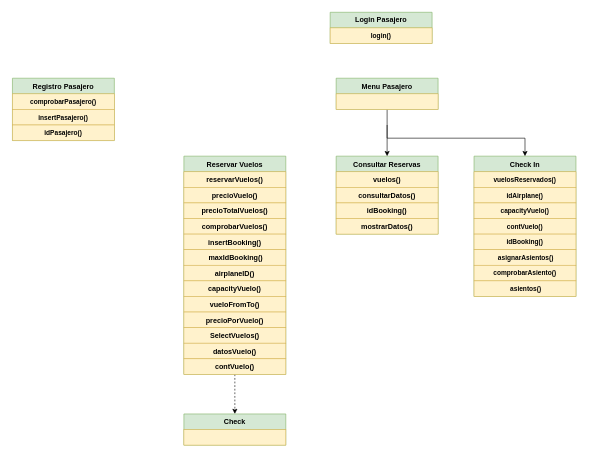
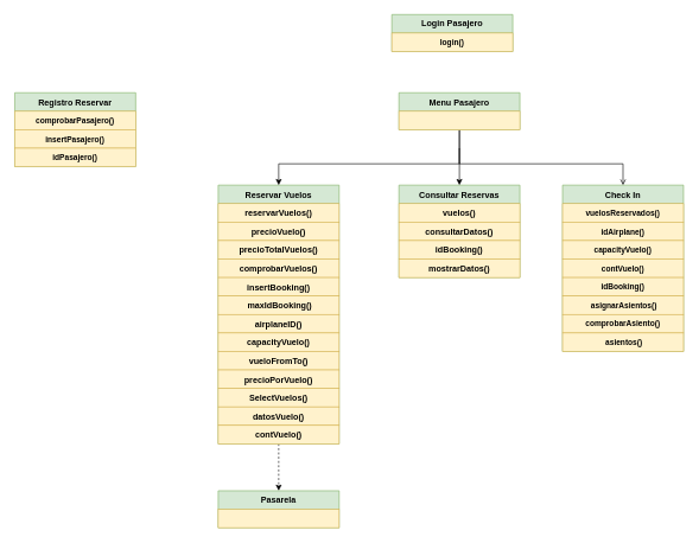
  <mxCell id="0" />
  <mxCell id="1" parent="0" />
- <mxCell id="2" value="Registro Pasajero" style="swimlane;fontStyle=1;childLayout=stackLayout;horizontal=1;startSize=26;horizontalStack=0;resizeParent=1;resizeParentMax=0;resizeLast=0;collapsible=1;marginBottom=0;strokeColor=#82b366;fillColor=#d5e8d4;" parent="1" vertex="1"><mxGeometry x="20" y="130" width="170" height="104" as="geometry" /></mxCell>
+ <mxCell id="2" value="Registro Reservar" style="swimlane;fontStyle=1;childLayout=stackLayout;horizontal=1;startSize=26;horizontalStack=0;resizeParent=1;resizeParentMax=0;resizeLast=0;collapsible=1;marginBottom=0;strokeColor=#82b366;fillColor=#d5e8d4;" parent="1" vertex="1"><mxGeometry x="20" y="130" width="170" height="104" as="geometry" /></mxCell>
  <mxCell id="3" value="comprobarPasajero()" style="text;align=center;verticalAlign=middle;spacingLeft=4;spacingRight=4;overflow=hidden;rotatable=0;points=[[0,0.5],[1,0.5]];portConstraint=eastwest;fillColor=#fff2cc;strokeColor=#d6b656;fontStyle=1;fontFamily=Helvetica;fontSize=11;" parent="2" vertex="1"><mxGeometry y="26" width="170" height="26" as="geometry" /></mxCell>
  <mxCell id="4" value="insertPasajero()" style="text;align=center;verticalAlign=middle;spacingLeft=4;spacingRight=4;overflow=hidden;rotatable=0;points=[[0,0.5],[1,0.5]];portConstraint=eastwest;fillColor=#fff2cc;strokeColor=#d6b656;fontStyle=1;fontFamily=Helvetica;fontSize=11;" parent="2" vertex="1"><mxGeometry y="52" width="170" height="26" as="geometry" /></mxCell>
  <mxCell id="5" value="idPasajero()" style="text;align=center;verticalAlign=middle;spacingLeft=4;spacingRight=4;overflow=hidden;rotatable=0;points=[[0,0.5],[1,0.5]];portConstraint=eastwest;fillColor=#fff2cc;strokeColor=#d6b656;fontStyle=1;fontFamily=Helvetica;fontSize=11;" parent="2" vertex="1"><mxGeometry y="78" width="170" height="26" as="geometry" /></mxCell>
  <mxCell id="6" style="edgeStyle=orthogonalEdgeStyle;rounded=0;orthogonalLoop=1;jettySize=auto;html=1;dashed=1;" parent="1" source="7" target="42" edge="1"><mxGeometry relative="1" as="geometry" /></mxCell>
  <mxCell id="7" value="Reservar Vuelos" style="swimlane;fontStyle=1;childLayout=stackLayout;horizontal=1;startSize=26;horizontalStack=0;resizeParent=1;resizeParentMax=0;resizeLast=0;collapsible=1;marginBottom=0;strokeColor=#82b366;fillColor=#d5e8d4;" parent="1" vertex="1"><mxGeometry x="306" y="260" width="170" height="364" as="geometry" /></mxCell>
  <mxCell id="8" value="reservarVuelos()" style="text;align=center;verticalAlign=middle;spacingLeft=4;spacingRight=4;overflow=hidden;rotatable=0;points=[[0,0.5],[1,0.5]];portConstraint=eastwest;fillColor=#fff2cc;strokeColor=#d6b656;fontStyle=1" parent="7" vertex="1"><mxGeometry y="26" width="170" height="26" as="geometry" /></mxCell>
  <mxCell id="9" value="precioVuelo()" style="text;align=center;verticalAlign=middle;spacingLeft=4;spacingRight=4;overflow=hidden;rotatable=0;points=[[0,0.5],[1,0.5]];portConstraint=eastwest;fillColor=#fff2cc;strokeColor=#d6b656;fontStyle=1" parent="7" vertex="1"><mxGeometry y="52" width="170" height="26" as="geometry" /></mxCell>
  <mxCell id="10" value="precioTotalVuelos()" style="text;align=center;verticalAlign=middle;spacingLeft=4;spacingRight=4;overflow=hidden;rotatable=0;points=[[0,0.5],[1,0.5]];portConstraint=eastwest;fillColor=#fff2cc;strokeColor=#d6b656;fontStyle=1" parent="7" vertex="1"><mxGeometry y="78" width="170" height="26" as="geometry" /></mxCell>
  <mxCell id="11" value="comprobarVuelos()" style="text;align=center;verticalAlign=middle;spacingLeft=4;spacingRight=4;overflow=hidden;rotatable=0;points=[[0,0.5],[1,0.5]];portConstraint=eastwest;fillColor=#fff2cc;strokeColor=#d6b656;fontStyle=1" parent="7" vertex="1"><mxGeometry y="104" width="170" height="26" as="geometry" /></mxCell>
  <mxCell id="12" value="insertBooking()" style="text;align=center;verticalAlign=middle;spacingLeft=4;spacingRight=4;overflow=hidden;rotatable=0;points=[[0,0.5],[1,0.5]];portConstraint=eastwest;fillColor=#fff2cc;strokeColor=#d6b656;fontStyle=1" parent="7" vertex="1"><mxGeometry y="130" width="170" height="26" as="geometry" /></mxCell>
  <mxCell id="13" value=" maxIdBooking()" style="text;align=center;verticalAlign=middle;spacingLeft=4;spacingRight=4;overflow=hidden;rotatable=0;points=[[0,0.5],[1,0.5]];portConstraint=eastwest;fillColor=#fff2cc;strokeColor=#d6b656;fontStyle=1" parent="7" vertex="1"><mxGeometry y="156" width="170" height="26" as="geometry" /></mxCell>
  <mxCell id="14" value="airplaneID()" style="text;align=center;verticalAlign=middle;spacingLeft=4;spacingRight=4;overflow=hidden;rotatable=0;points=[[0,0.5],[1,0.5]];portConstraint=eastwest;fillColor=#fff2cc;strokeColor=#d6b656;fontStyle=1" parent="7" vertex="1"><mxGeometry y="182" width="170" height="26" as="geometry" /></mxCell>
  <mxCell id="15" value="capacityVuelo()" style="text;align=center;verticalAlign=middle;spacingLeft=4;spacingRight=4;overflow=hidden;rotatable=0;points=[[0,0.5],[1,0.5]];portConstraint=eastwest;fillColor=#fff2cc;strokeColor=#d6b656;fontStyle=1" parent="7" vertex="1"><mxGeometry y="208" width="170" height="26" as="geometry" /></mxCell>
  <mxCell id="16" value="vueloFromTo()" style="text;align=center;verticalAlign=middle;spacingLeft=4;spacingRight=4;overflow=hidden;rotatable=0;points=[[0,0.5],[1,0.5]];portConstraint=eastwest;fillColor=#fff2cc;strokeColor=#d6b656;fontStyle=1" parent="7" vertex="1"><mxGeometry y="234" width="170" height="26" as="geometry" /></mxCell>
  <mxCell id="17" value="precioPorVuelo()" style="text;align=center;verticalAlign=middle;spacingLeft=4;spacingRight=4;overflow=hidden;rotatable=0;points=[[0,0.5],[1,0.5]];portConstraint=eastwest;fillColor=#fff2cc;strokeColor=#d6b656;fontStyle=1" parent="7" vertex="1"><mxGeometry y="260" width="170" height="26" as="geometry" /></mxCell>
  <mxCell id="18" value="SelectVuelos()" style="text;align=center;verticalAlign=middle;spacingLeft=4;spacingRight=4;overflow=hidden;rotatable=0;points=[[0,0.5],[1,0.5]];portConstraint=eastwest;fillColor=#fff2cc;strokeColor=#d6b656;fontStyle=1" parent="7" vertex="1"><mxGeometry y="286" width="170" height="26" as="geometry" /></mxCell>
  <mxCell id="19" value="datosVuelo()" style="text;align=center;verticalAlign=middle;spacingLeft=4;spacingRight=4;overflow=hidden;rotatable=0;points=[[0,0.5],[1,0.5]];portConstraint=eastwest;fillColor=#fff2cc;strokeColor=#d6b656;fontStyle=1" vertex="1" parent="7"><mxGeometry y="312" width="170" height="26" as="geometry" /></mxCell>
  <mxCell id="20" value="contVuelo()" style="text;align=center;verticalAlign=middle;spacingLeft=4;spacingRight=4;overflow=hidden;rotatable=0;points=[[0,0.5],[1,0.5]];portConstraint=eastwest;fillColor=#fff2cc;strokeColor=#d6b656;fontStyle=1" vertex="1" parent="7"><mxGeometry y="338" width="170" height="26" as="geometry" /></mxCell>
  <mxCell id="21" value="Consultar Reservas" style="swimlane;fontStyle=1;childLayout=stackLayout;horizontal=1;startSize=26;horizontalStack=0;resizeParent=1;resizeParentMax=0;resizeLast=0;collapsible=1;marginBottom=0;strokeColor=#82b366;fillColor=#d5e8d4;" parent="1" vertex="1"><mxGeometry x="560" y="260" width="170" height="130" as="geometry" /></mxCell>
  <mxCell id="22" value="vuelos()" style="text;align=center;verticalAlign=middle;spacingLeft=4;spacingRight=4;overflow=hidden;rotatable=0;points=[[0,0.5],[1,0.5]];portConstraint=eastwest;fillColor=#fff2cc;strokeColor=#d6b656;fontStyle=1" parent="21" vertex="1"><mxGeometry y="26" width="170" height="26" as="geometry" /></mxCell>
  <mxCell id="23" value="consultarDatos()" style="text;align=center;verticalAlign=middle;spacingLeft=4;spacingRight=4;overflow=hidden;rotatable=0;points=[[0,0.5],[1,0.5]];portConstraint=eastwest;fillColor=#fff2cc;strokeColor=#d6b656;fontStyle=1" parent="21" vertex="1"><mxGeometry y="52" width="170" height="26" as="geometry" /></mxCell>
  <mxCell id="24" value="idBooking()" style="text;align=center;verticalAlign=middle;spacingLeft=4;spacingRight=4;overflow=hidden;rotatable=0;points=[[0,0.5],[1,0.5]];portConstraint=eastwest;fillColor=#fff2cc;strokeColor=#d6b656;fontStyle=1" parent="21" vertex="1"><mxGeometry y="78" width="170" height="26" as="geometry" /></mxCell>
  <mxCell id="25" value="mostrarDatos()" style="text;align=center;verticalAlign=middle;spacingLeft=4;spacingRight=4;overflow=hidden;rotatable=0;points=[[0,0.5],[1,0.5]];portConstraint=eastwest;fillColor=#fff2cc;strokeColor=#d6b656;fontStyle=1" vertex="1" parent="21"><mxGeometry y="104" width="170" height="26" as="geometry" /></mxCell>
  <mxCell id="26" value="Check In" style="swimlane;fontStyle=1;childLayout=stackLayout;horizontal=1;startSize=26;horizontalStack=0;resizeParent=1;resizeParentMax=0;resizeLast=0;collapsible=1;marginBottom=0;strokeColor=#82b366;fillColor=#d5e8d4;" parent="1" vertex="1"><mxGeometry x="790" y="260" width="170" height="234" as="geometry" /></mxCell>
  <mxCell id="27" value="vuelosReservados()" style="text;align=center;verticalAlign=middle;spacingLeft=4;spacingRight=4;overflow=hidden;rotatable=0;points=[[0,0.5],[1,0.5]];portConstraint=eastwest;fillColor=#fff2cc;strokeColor=#d6b656;fontStyle=1;fontFamily=Helvetica;fontSize=11;" parent="26" vertex="1"><mxGeometry y="26" width="170" height="26" as="geometry" /></mxCell>
  <mxCell id="28" value="idAirplane()" style="text;align=center;verticalAlign=middle;spacingLeft=4;spacingRight=4;overflow=hidden;rotatable=0;points=[[0,0.5],[1,0.5]];portConstraint=eastwest;fillColor=#fff2cc;strokeColor=#d6b656;fontStyle=1;fontFamily=Helvetica;fontSize=11;" vertex="1" parent="26"><mxGeometry y="52" width="170" height="26" as="geometry" /></mxCell>
  <mxCell id="29" value="capacityVuelo()" style="text;align=center;verticalAlign=middle;spacingLeft=4;spacingRight=4;overflow=hidden;rotatable=0;points=[[0,0.5],[1,0.5]];portConstraint=eastwest;fillColor=#fff2cc;strokeColor=#d6b656;fontStyle=1;fontFamily=Helvetica;fontSize=11;" vertex="1" parent="26"><mxGeometry y="78" width="170" height="26" as="geometry" /></mxCell>
  <mxCell id="30" value="contVuelo()" style="text;align=center;verticalAlign=middle;spacingLeft=4;spacingRight=4;overflow=hidden;rotatable=0;points=[[0,0.5],[1,0.5]];portConstraint=eastwest;fillColor=#fff2cc;strokeColor=#d6b656;fontStyle=1;fontFamily=Helvetica;fontSize=11;" vertex="1" parent="26"><mxGeometry y="104" width="170" height="26" as="geometry" /></mxCell>
  <mxCell id="31" value="idBooking()" style="text;align=center;verticalAlign=middle;spacingLeft=4;spacingRight=4;overflow=hidden;rotatable=0;points=[[0,0.5],[1,0.5]];portConstraint=eastwest;fillColor=#fff2cc;strokeColor=#d6b656;fontStyle=1;fontFamily=Helvetica;fontSize=11;" vertex="1" parent="26"><mxGeometry y="130" width="170" height="26" as="geometry" /></mxCell>
  <mxCell id="32" value=" asignarAsientos()" style="text;align=center;verticalAlign=middle;spacingLeft=4;spacingRight=4;overflow=hidden;rotatable=0;points=[[0,0.5],[1,0.5]];portConstraint=eastwest;fillColor=#fff2cc;strokeColor=#d6b656;fontStyle=1;fontFamily=Helvetica;fontSize=11;" vertex="1" parent="26"><mxGeometry y="156" width="170" height="26" as="geometry" /></mxCell>
  <mxCell id="33" value="comprobarAsiento()" style="text;align=center;verticalAlign=middle;spacingLeft=4;spacingRight=4;overflow=hidden;rotatable=0;points=[[0,0.5],[1,0.5]];portConstraint=eastwest;fillColor=#fff2cc;strokeColor=#d6b656;fontStyle=1;fontFamily=Helvetica;fontSize=11;" vertex="1" parent="26"><mxGeometry y="182" width="170" height="26" as="geometry" /></mxCell>
  <mxCell id="34" value=" asientos()" style="text;align=center;verticalAlign=middle;spacingLeft=4;spacingRight=4;overflow=hidden;rotatable=0;points=[[0,0.5],[1,0.5]];portConstraint=eastwest;fillColor=#fff2cc;strokeColor=#d6b656;fontStyle=1;fontFamily=Helvetica;fontSize=11;" vertex="1" parent="26"><mxGeometry y="208" width="170" height="26" as="geometry" /></mxCell>
- <mxCell id="36" style="edgeStyle=orthogonalEdgeStyle;rounded=0;orthogonalLoop=1;jettySize=auto;html=1;entryX=0.5;entryY=0;entryDx=0;entryDy=0;" parent="1" source="37" target="26" edge="1"><mxGeometry relative="1" as="geometry"><Array as="points"><mxPoint x="645" y="230" /><mxPoint x="875" y="230" /></Array></mxGeometry></mxCell>
+ <mxCell id="35" style="edgeStyle=orthogonalEdgeStyle;rounded=0;orthogonalLoop=1;jettySize=auto;html=1;" parent="1" source="37" target="7" edge="1"><mxGeometry relative="1" as="geometry"><Array as="points"><mxPoint x="645" y="230" /><mxPoint x="391" y="230" /></Array></mxGeometry></mxCell>
+ <mxCell id="36" style="edgeStyle=orthogonalEdgeStyle;rounded=0;orthogonalLoop=1;jettySize=auto;html=1;entryX=0.5;entryY=0;entryDx=0;entryDy=0;endArrow=open;" parent="1" source="37" target="26" edge="1"><mxGeometry relative="1" as="geometry"><Array as="points"><mxPoint x="645" y="230" /><mxPoint x="875" y="230" /></Array></mxGeometry></mxCell>
  <mxCell id="37" value="Menu Pasajero" style="swimlane;fontStyle=1;childLayout=stackLayout;horizontal=1;startSize=26;horizontalStack=0;resizeParent=1;resizeParentMax=0;resizeLast=0;collapsible=1;marginBottom=0;strokeColor=#82b366;fillColor=#d5e8d4;" parent="1" vertex="1"><mxGeometry x="560" y="130" width="170" height="52" as="geometry" /></mxCell>
  <mxCell id="38" value="" style="text;align=center;verticalAlign=middle;spacingLeft=4;spacingRight=4;overflow=hidden;rotatable=0;points=[[0,0.5],[1,0.5]];portConstraint=eastwest;fillColor=#fff2cc;strokeColor=#d6b656;" parent="37" vertex="1"><mxGeometry y="26" width="170" height="26" as="geometry" /></mxCell>
  <mxCell id="39" style="edgeStyle=orthogonalEdgeStyle;rounded=0;orthogonalLoop=1;jettySize=auto;html=1;" parent="1" target="21" edge="1"><mxGeometry relative="1" as="geometry"><Array as="points"><mxPoint x="645" y="230" /><mxPoint x="645" y="230" /></Array><mxPoint x="645" y="208" as="sourcePoint" /></mxGeometry></mxCell>
  <mxCell id="40" value="Login Pasajero" style="swimlane;fontStyle=1;childLayout=stackLayout;horizontal=1;startSize=26;horizontalStack=0;resizeParent=1;resizeParentMax=0;resizeLast=0;collapsible=1;marginBottom=0;strokeColor=#82b366;fillColor=#d5e8d4;whiteSpace=wrap;" parent="1" vertex="1"><mxGeometry x="550" y="20" width="170" height="52" as="geometry" /></mxCell>
  <mxCell id="41" value="login()" style="text;align=center;verticalAlign=middle;spacingLeft=4;spacingRight=4;overflow=hidden;rotatable=0;points=[[0,0.5],[1,0.5]];portConstraint=eastwest;fillColor=#fff2cc;strokeColor=#d6b656;fontStyle=1;fontFamily=Helvetica;fontSize=11;" parent="40" vertex="1"><mxGeometry y="26" width="170" height="26" as="geometry" /></mxCell>
- <mxCell id="42" value="Check" style="swimlane;fontStyle=1;childLayout=stackLayout;horizontal=1;startSize=26;horizontalStack=0;resizeParent=1;resizeParentMax=0;resizeLast=0;collapsible=1;marginBottom=0;strokeColor=#82b366;fillColor=#d5e8d4;" parent="1" vertex="1"><mxGeometry x="306" y="690" width="170" height="52" as="geometry" /></mxCell>
+ <mxCell id="42" value="Pasarela" style="swimlane;fontStyle=1;childLayout=stackLayout;horizontal=1;startSize=26;horizontalStack=0;resizeParent=1;resizeParentMax=0;resizeLast=0;collapsible=1;marginBottom=0;strokeColor=#82b366;fillColor=#d5e8d4;" parent="1" vertex="1"><mxGeometry x="306" y="690" width="170" height="52" as="geometry" /></mxCell>
  <mxCell id="43" value="" style="text;align=center;verticalAlign=middle;spacingLeft=4;spacingRight=4;overflow=hidden;rotatable=0;points=[[0,0.5],[1,0.5]];portConstraint=eastwest;fillColor=#fff2cc;strokeColor=#d6b656;fontStyle=1" parent="42" vertex="1"><mxGeometry y="26" width="170" height="26" as="geometry" /></mxCell>
